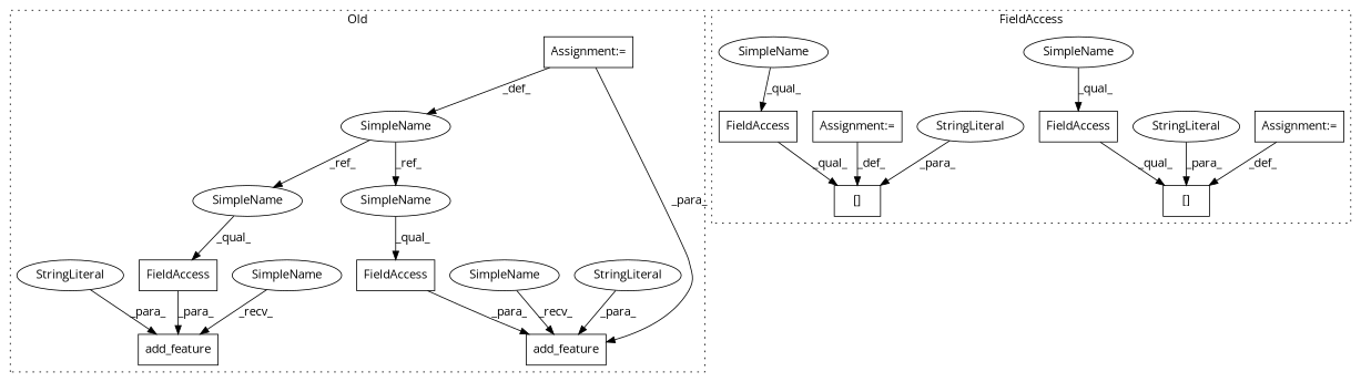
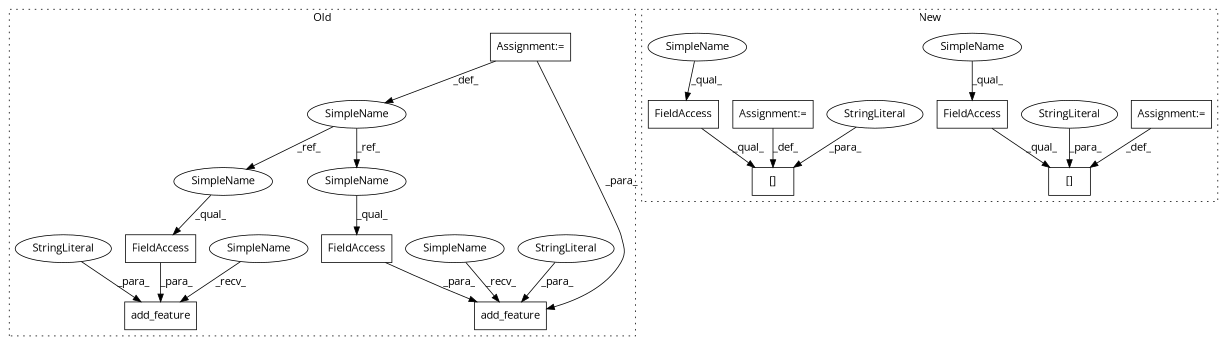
  digraph {
    fontname="Open Sans"
    node [a=42 l=11 s=5022 shape=box fontname="Open Sans"]
    edge [fontname="Open Sans"]
    n1 [a=32 l="12,1" label=add_feature s="5010,5059"]
    n2 [a=22 l=25 label=FieldAccess]
    n3 [a=7 label="Assignment:=" s=4862]
    n4 [label=SimpleName s=4862 shape=ellipse]
    n5 [a=22 l=25 label=FieldAccess s=5083]
    n6 [a=32 l="12,1" label=add_feature s="5071,5124"]
    n7 [a=45 l=6 label=StringLiteral s=5109 shape=ellipse]
    n8 [a=45 l=6 label=StringLiteral s=5048 shape=ellipse]
    n9 [label=SimpleName shape=ellipse]
    n10 [label=SimpleName s=5083 shape=ellipse]
    n11 [l=4 label=SimpleName s=5066 shape=ellipse]
    n12 [l=4 label=SimpleName s=5005 shape=ellipse]
    n13 [a=2 l="19,1" label="[]" s="4701,4726"]
    n14 [a=7 l=1 label="Assignment:=" s=4727]
    n15 [a=22 l=18 label=FieldAccess s=4701]
    n16 [a=22 l=18 label=FieldAccess s=4664]
    n17 [a=2 l="19,1" label="[]" s="4664,4689"]
    n18 [a=7 l=1 label="Assignment:=" s=4690]
    n19 [a=45 l=6 label=StringLiteral s=4720 shape=ellipse]
    n20 [a=45 l=6 label=StringLiteral s=4683 shape=ellipse]
    n21 [l=4 label=SimpleName s=4664 shape=ellipse]
    n22 [l=4 label=SimpleName s=4701 shape=ellipse]
    subgraph cluster_1 {
      label=Old
      style=dotted
      n1
      n2
      n3
      n4
      n5
      n6
      n7
      n8
      n9
      n10
      n11
      n12
    }
    subgraph cluster_2 {
-     label=FieldAccess
+     label=New
      style=dotted
      n13
      n14
      n15
      n16
      n17
      n18
      n19
      n20
      n21
      n22
    }
    n2 -> n1 [label=_para_]
    n3 -> n4 [label=_def_]
    n3 -> n6 [label=_para_]
    n4 -> n9 [label=_ref_]
    n4 -> n10 [label=_ref_]
    n5 -> n6 [label=_para_]
    n7 -> n6 [label=_para_]
    n8 -> n1 [label=_para_]
    n9 -> n2 [label=_qual_]
    n10 -> n5 [label=_qual_]
    n11 -> n6 [label=_recv_]
    n12 -> n1 [label=_recv_]
    n14 -> n13 [label=_def_]
    n15 -> n13 [label=_qual_]
    n16 -> n17 [label=_qual_]
    n18 -> n17 [label=_def_]
    n19 -> n13 [label=_para_]
    n20 -> n17 [label=_para_]
    n21 -> n16 [label=_qual_]
    n22 -> n15 [label=_qual_]
  }
